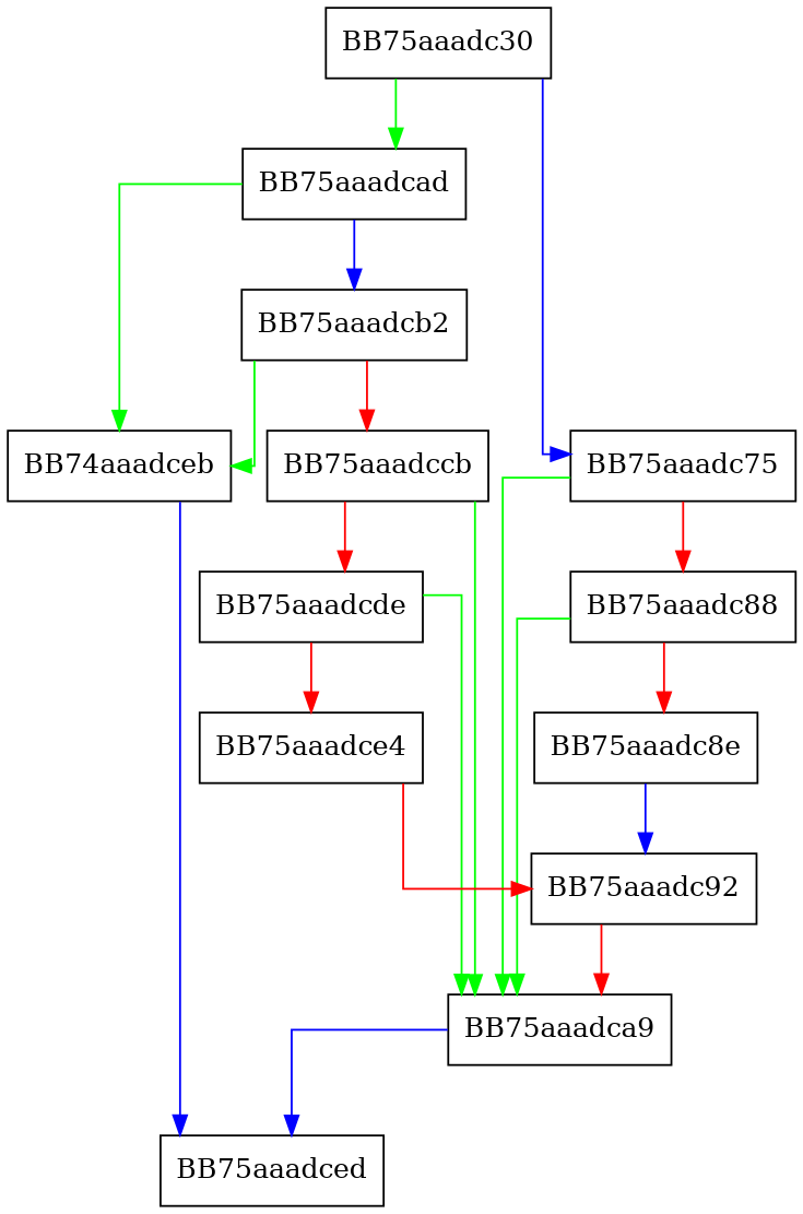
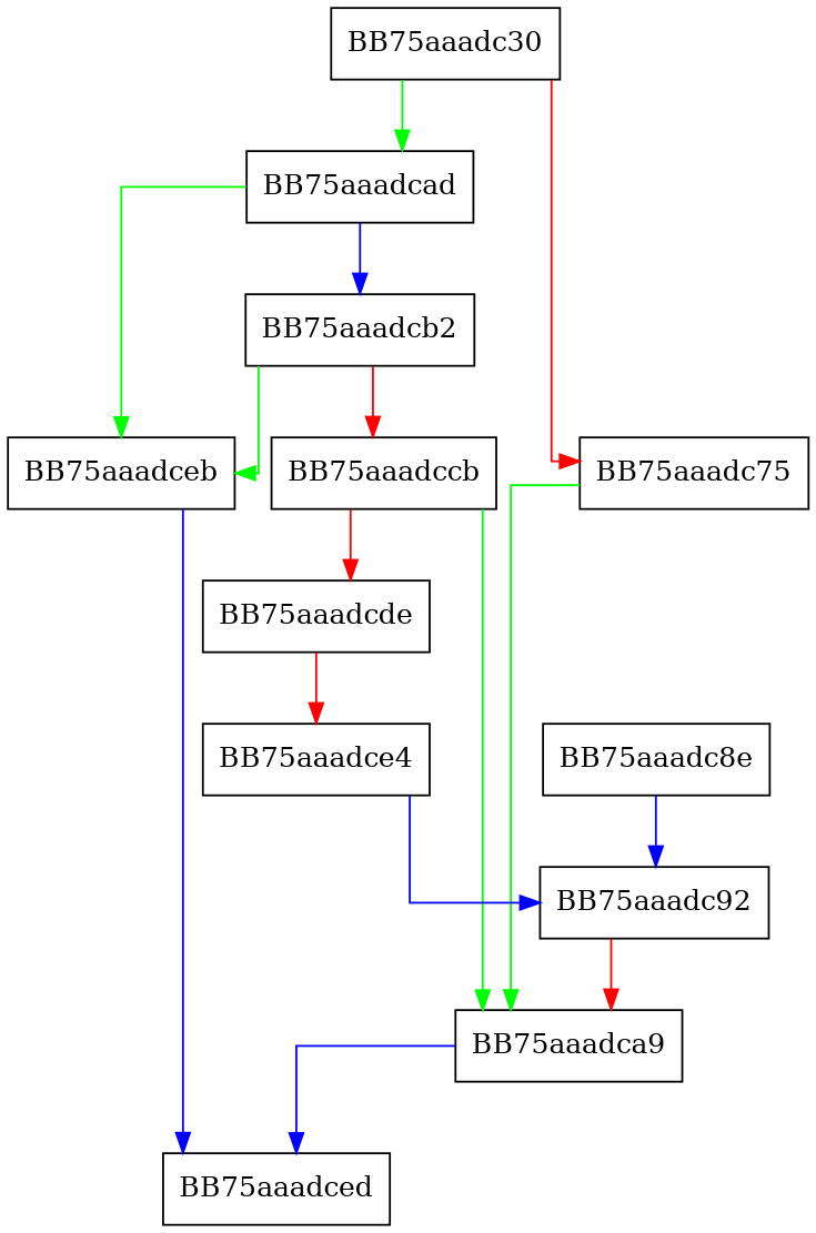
  digraph {
    splines=ortho
    node [shape=box]
    edge [color=green]
    BB75aaadc30
    BB75aaadcad
    BB75aaadc75
-   BB75aaadceb [label=BB74aaadceb]
+   BB75aaadceb
    BB75aaadcb2
    BB75aaadca9
-   BB75aaadc88
    BB75aaadced
    BB75aaadccb
    BB75aaadc8e
    BB75aaadc92
    BB75aaadcde
    BB75aaadce4
    BB75aaadc30 -> BB75aaadcad
-   BB75aaadc30 -> BB75aaadc75 [color=blue]
+   BB75aaadc30 -> BB75aaadc75 [color=red]
    BB75aaadcad -> BB75aaadceb
    BB75aaadcad -> BB75aaadcb2 [color=blue]
    BB75aaadc75 -> BB75aaadca9
-   BB75aaadc75 -> BB75aaadc88 [color=red]
    BB75aaadceb -> BB75aaadced [color=blue]
    BB75aaadcb2 -> BB75aaadceb
    BB75aaadcb2 -> BB75aaadccb [color=red]
    BB75aaadca9 -> BB75aaadced [color=blue]
-   BB75aaadc88 -> BB75aaadca9
-   BB75aaadc88 -> BB75aaadc8e [color=red]
    BB75aaadccb -> BB75aaadca9
    BB75aaadccb -> BB75aaadcde [color=red]
    BB75aaadc8e -> BB75aaadc92 [color=blue]
    BB75aaadc92 -> BB75aaadca9 [color=red]
-   BB75aaadcde -> BB75aaadca9
    BB75aaadcde -> BB75aaadce4 [color=red]
-   BB75aaadce4 -> BB75aaadc92 [color=red]
+   BB75aaadce4 -> BB75aaadc92 [color=blue]
  }
